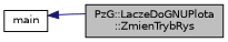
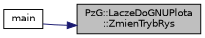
  digraph {
    rankdir=RL
    node [color=black fontname=Helvetica fontsize=10 shape=record style=filled]
    n1 [fillcolor=grey75 fontcolor=black height=0.2 label="PzG::LaczeDoGNUPlota\l::ZmienTrybRys" width=0.4]
    n2 [fillcolor=white height=0.2 label=main width=0.4]
-   n2 -> n1 [color=midnightblue dir=back fontname=Helvetica fontsize=10 labelfontname=Helvetica labelfontsize=10 style=solid]
+   n1 -> n2 [color=midnightblue dir=back fontname=Helvetica fontsize=10 labelfontname=Helvetica labelfontsize=10 style=solid]
  }
